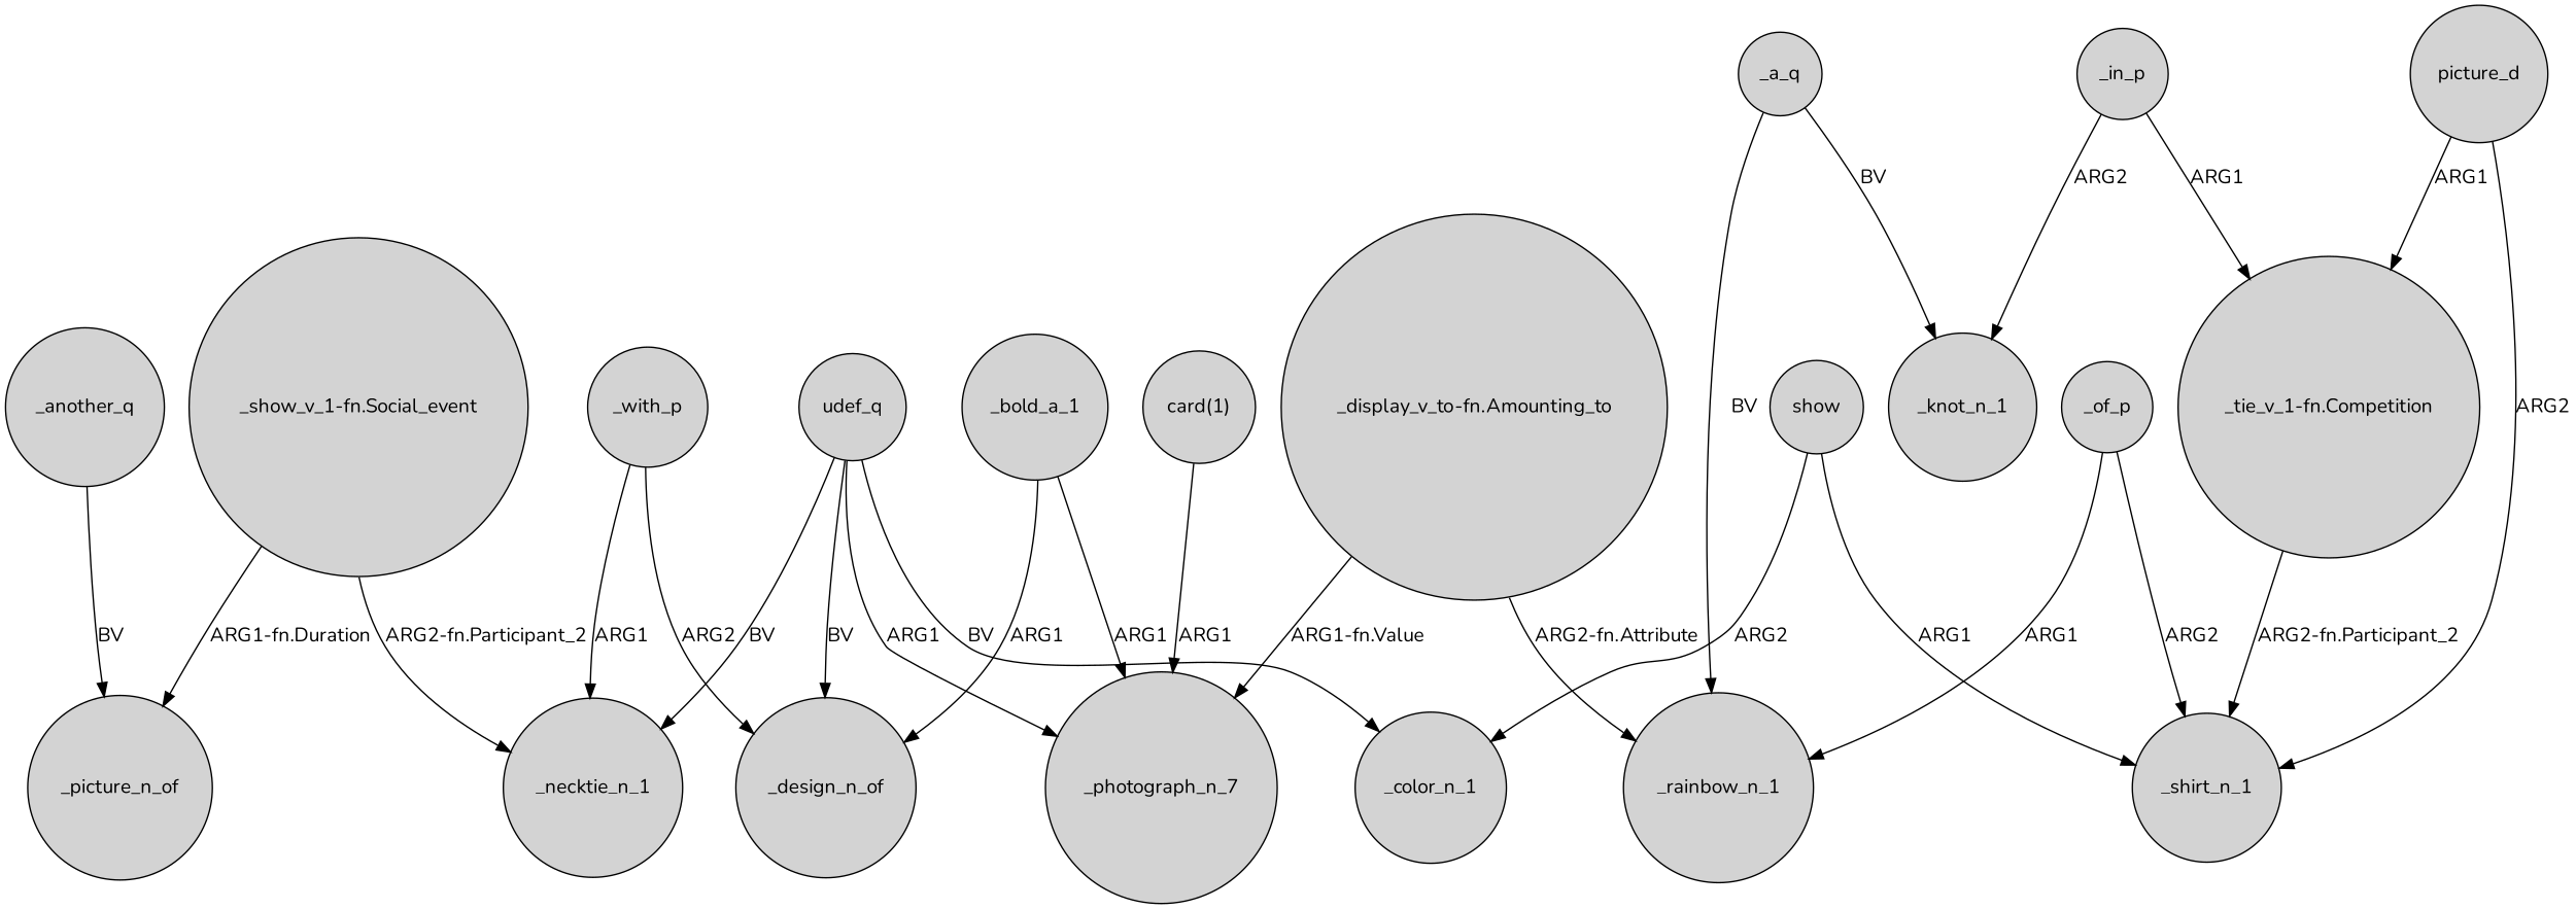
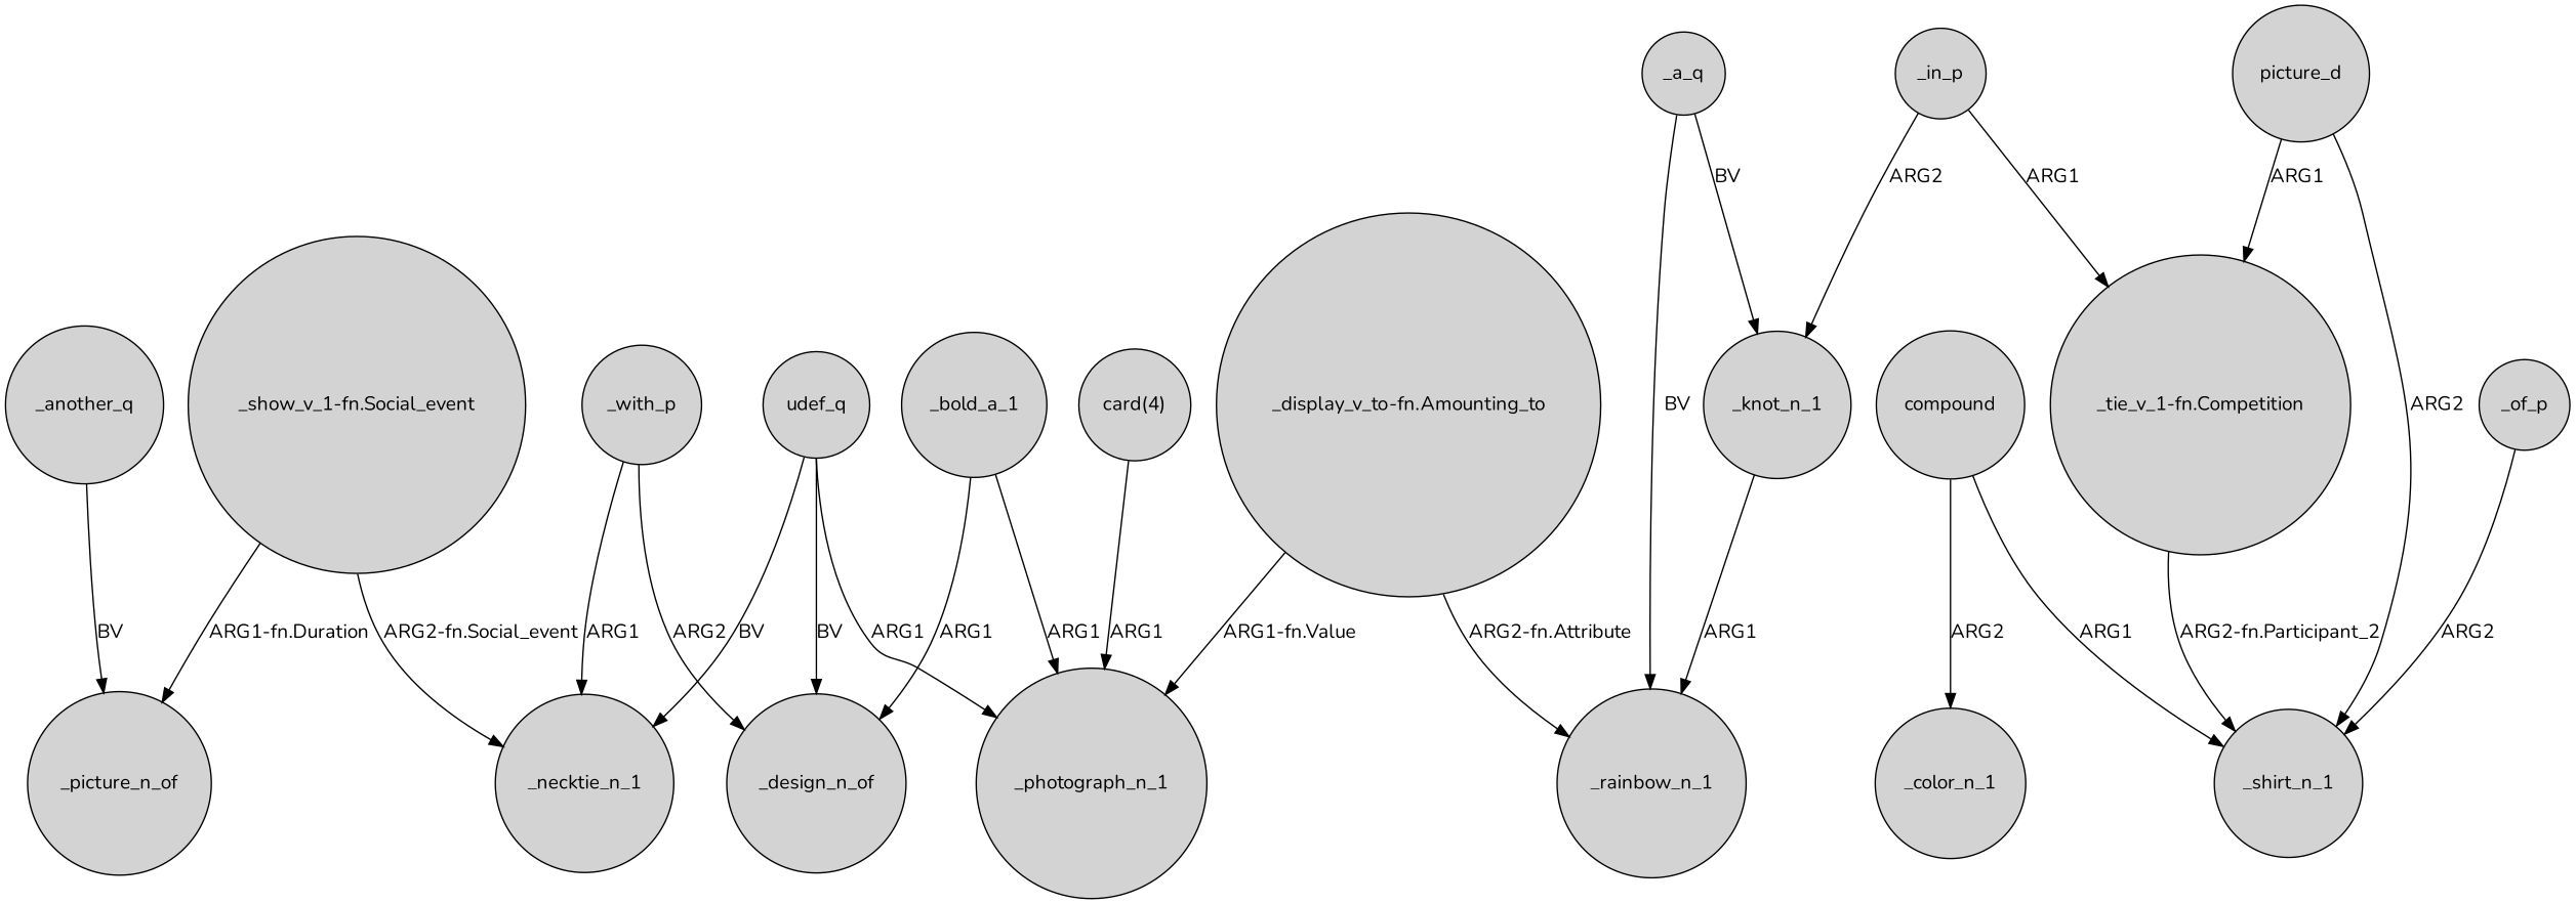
  digraph {
    fontname=Nunito
    node [fontname=Nunito shape=circle style=filled]
    edge [fontname=Nunito]
    udef_q
    _necktie_n_1
    _design_n_of
    _color_n_1
-   _photograph_n_1 [label=_photograph_n_7]
+   _photograph_n_1
    _in_p
    "_tie_v_1-fn.Competition"
    _knot_n_1
    _shirt_n_1
-   compound [label=show]
+   compound
    n11 [label=picture_d]
-   "card(1)"
+   "card(1)" [label="card(4)"]
    "_show_v_1-fn.Social_event"
    _picture_n_of
    _with_p
    _another_q
    _a_q
    _rainbow_n_1
    "_display_v_to-fn.Amounting_to"
    _of_p
    _bold_a_1
    udef_q -> _necktie_n_1 [label=BV]
    udef_q -> _design_n_of [label=BV]
-   udef_q -> _color_n_1 [label=BV]
    udef_q -> _photograph_n_1 [label=ARG1]
    _in_p -> "_tie_v_1-fn.Competition" [label=ARG1]
    _in_p -> _knot_n_1 [label=ARG2]
    "_tie_v_1-fn.Competition" -> _shirt_n_1 [label="ARG2-fn.Participant_2"]
    compound -> _color_n_1 [label=ARG2]
    compound -> _shirt_n_1 [label=ARG1]
    n11 -> "_tie_v_1-fn.Competition" [label=ARG1]
    n11 -> _shirt_n_1 [label=ARG2]
    "card(1)" -> _photograph_n_1 [label=ARG1]
-   "_show_v_1-fn.Social_event" -> _necktie_n_1 [label="ARG2-fn.Participant_2"]
+   "_show_v_1-fn.Social_event" -> _necktie_n_1 [label="ARG2-fn.Social_event"]
    "_show_v_1-fn.Social_event" -> _picture_n_of [label="ARG1-fn.Duration"]
    _with_p -> _necktie_n_1 [label=ARG1]
    _with_p -> _design_n_of [label=ARG2]
    _another_q -> _picture_n_of [label=BV]
    _a_q -> _knot_n_1 [label=BV]
    _a_q -> _rainbow_n_1 [label=BV]
    "_display_v_to-fn.Amounting_to" -> _photograph_n_1 [label="ARG1-fn.Value"]
    "_display_v_to-fn.Amounting_to" -> _rainbow_n_1 [label="ARG2-fn.Attribute"]
    _of_p -> _shirt_n_1 [label=ARG2]
-   _of_p -> _rainbow_n_1 [label=ARG1]
+   _knot_n_1 -> _rainbow_n_1 [label=ARG1]
    _bold_a_1 -> _design_n_of [label=ARG1]
    _bold_a_1 -> _photograph_n_1 [label=ARG1]
  }
